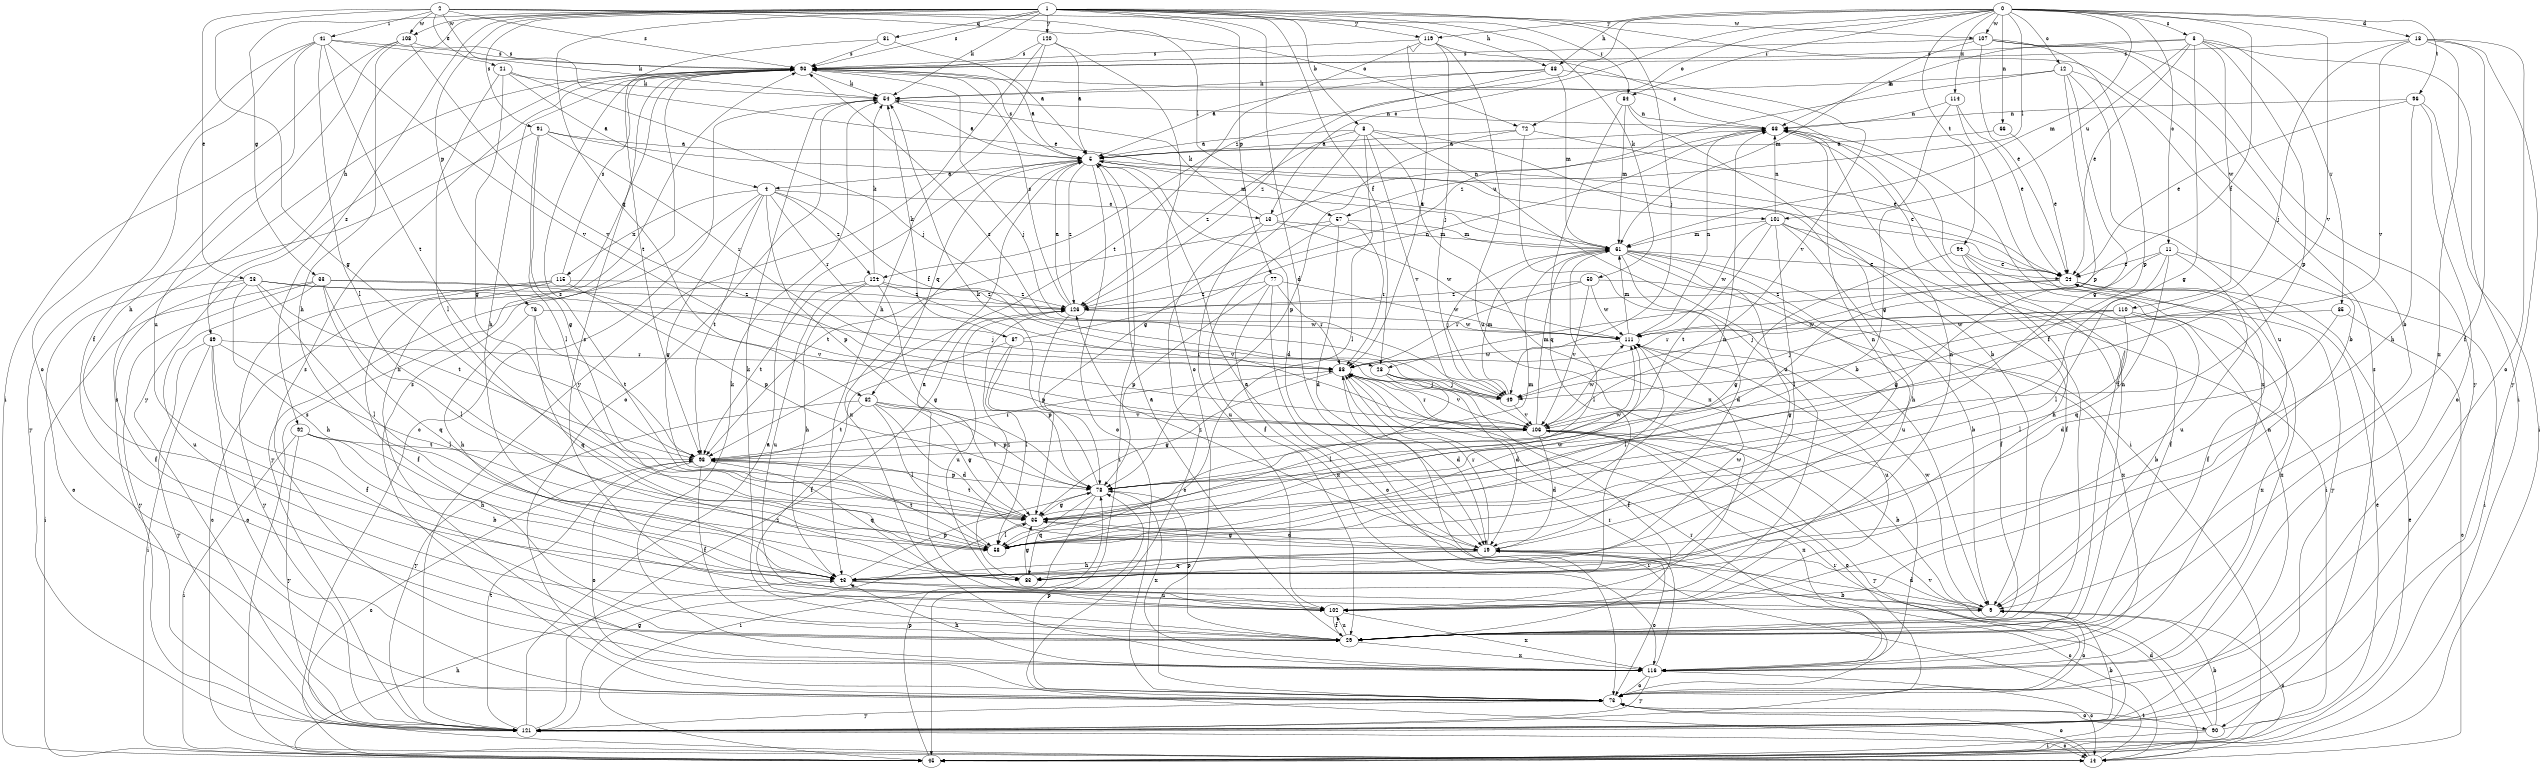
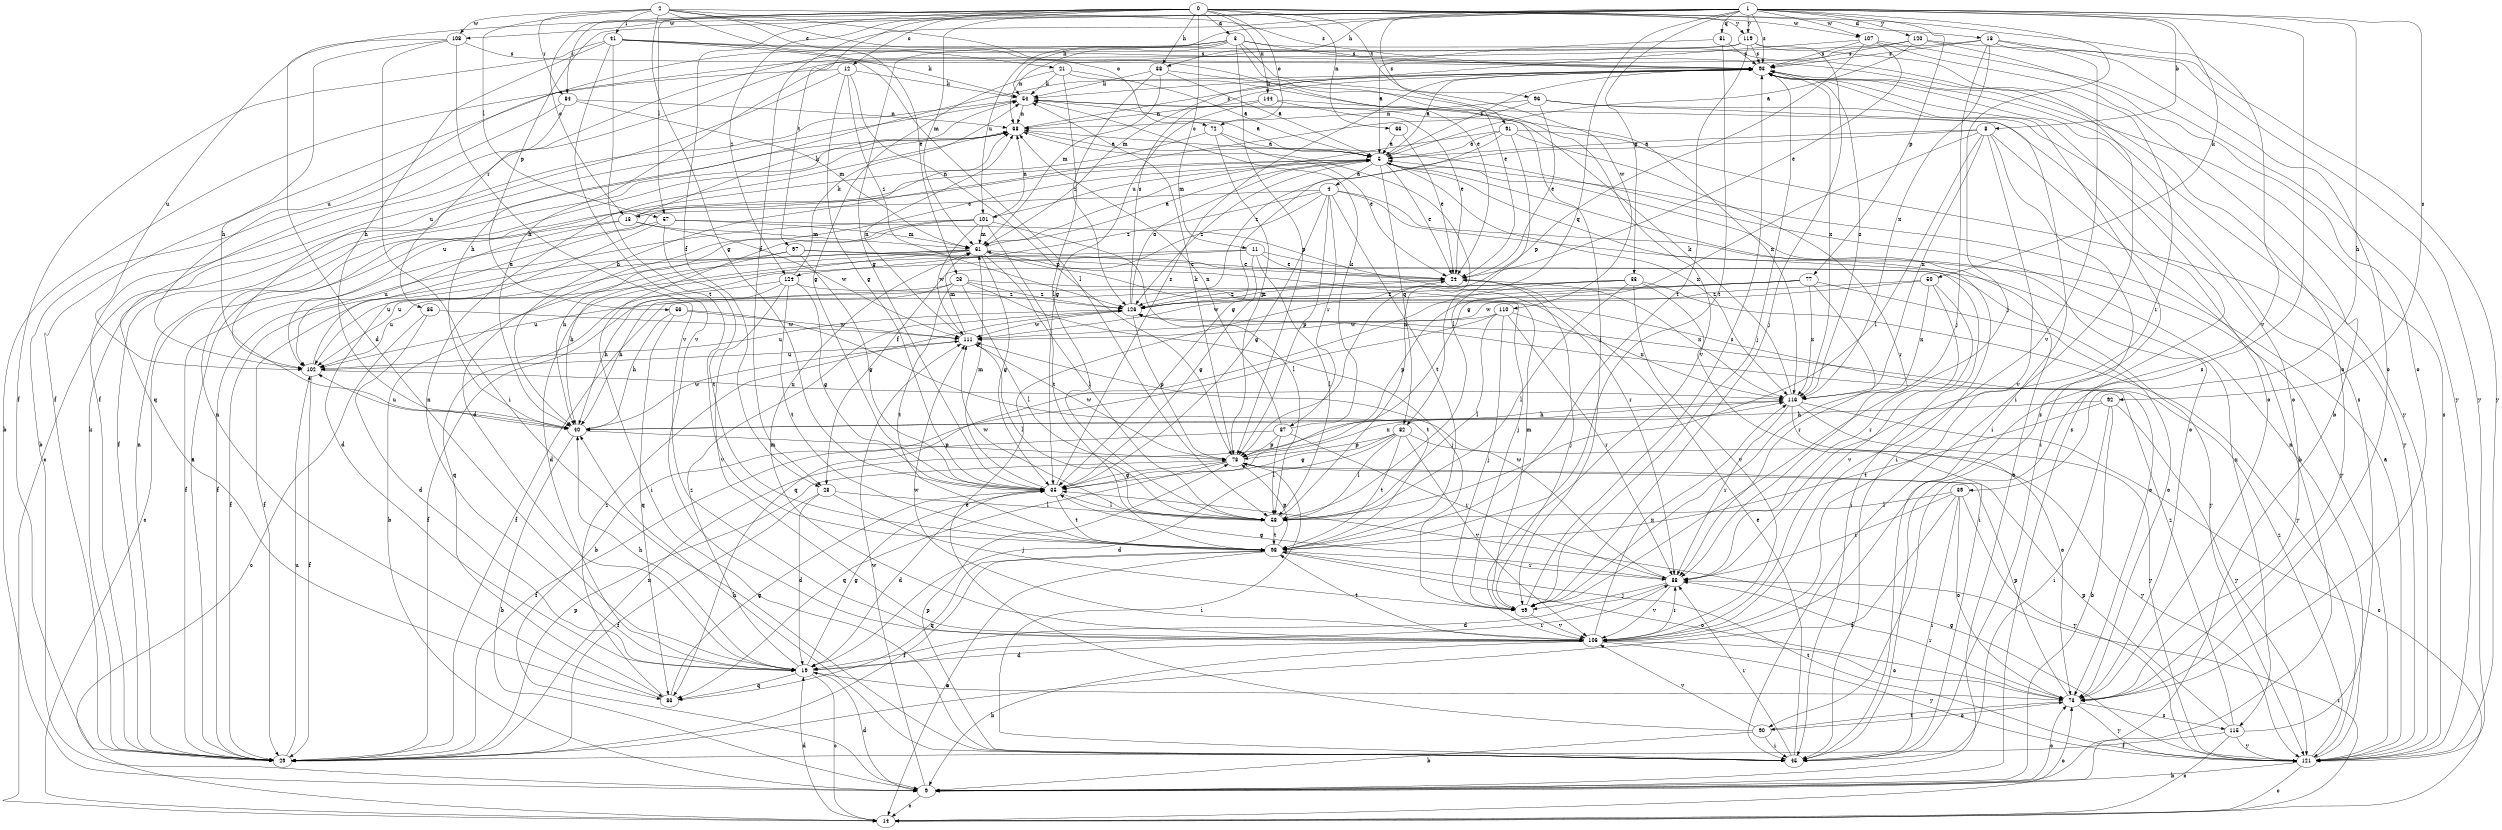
  strict digraph {
    0
    3
    11
    12
    13
    18
    28
    38
    57
    n10 [label=61]
    66
    72
    84
-   94
+   94 [label=97]
    96
    106
    107
-   114
+   114 [label=144]
    119
    124
    93
    24
    35
    45
    68
    78
    85
    101
    110
    58
    83
    102
    54
    126
    9
    14
    111
    49
    121
    73
    116
    29
    19
    5
    98
    88
-   40 [label=43]
+   40
    1
    8
    33
    39
    50
-   76
+   76 [label=56]
    77
    81
    82
    90
    91
    92
    108
    120
    2
    21
    23
    41
    4
    87
    115
-   0 -> 3 [label=s]
+   0 -> 3 [label=a]
    0 -> 11 [label=c]
    0 -> 12 [label=c]
    0 -> 13 [label=c]
    0 -> 18 [label=d]
    0 -> 28 [label=f]
    0 -> 38 [label=h]
    0 -> 57 [label=l]
    0 -> n10 [label=m]
    0 -> 66 [label=n]
    0 -> 72 [label=o]
    0 -> 84 [label=r]
    0 -> 94 [label=t]
    0 -> 96 [label=t]
    0 -> 106 [label=v]
    0 -> 107 [label=w]
    0 -> 114 [label=x]
    0 -> 119 [label=y]
    0 -> 124 [label=z]
    3 -> 93 [label=s]
    3 -> 24 [label=e]
    3 -> 35 [label=g]
    3 -> 45 [label=i]
    3 -> 68 [label=n]
    3 -> 78 [label=p]
    3 -> 85 [label=r]
    3 -> 101 [label=u]
    3 -> 110 [label=w]
    11 -> 24 [label=e]
    11 -> 35 [label=g]
    11 -> 45 [label=i]
    11 -> 58 [label=l]
    11 -> 83 [label=q]
    11 -> 102 [label=u]
    12 -> 35 [label=g]
    12 -> 78 [label=p]
    12 -> 102 [label=u]
    12 -> 54 [label=k]
    12 -> 126 [label=z]
    12 -> 9 [label=b]
    13 -> n10 [label=m]
    13 -> 68 [label=n]
    13 -> 102 [label=u]
    13 -> 54 [label=k]
    13 -> 14 [label=c]
    13 -> 111 [label=w]
    18 -> 106 [label=v]
    18 -> 93 [label=s]
    18 -> 49 [label=j]
    18 -> 121 [label=y]
    18 -> 73 [label=o]
    18 -> 116 [label=x]
    18 -> 29 [label=f]
    28 -> 58 [label=l]
    28 -> 49 [label=j]
    28 -> 29 [label=f]
    28 -> 19 [label=d]
    38 -> n10 [label=m]
    38 -> 106 [label=v]
    38 -> 54 [label=k]
    38 -> 126 [label=z]
    38 -> 5 [label=a]
    57 -> n10 [label=m]
    57 -> 29 [label=f]
    57 -> 19 [label=d]
    57 -> 98 [label=t]
    57 -> 88 [label=r]
    n10 -> 24 [label=e]
-   n10 -> 83 [label=g]
+   n10 -> 35 [label=g]
    n10 -> 58 [label=l]
    n10 -> 102 [label=u]
    n10 -> 9 [label=b]
    n10 -> 49 [label=j]
    n10 -> 29 [label=f]
    n10 -> 19 [label=d]
    n10 -> 5 [label=a]
    66 -> 24 [label=e]
    66 -> 5 [label=a]
    72 -> 24 [label=e]
    72 -> 78 [label=p]
    72 -> 102 [label=u]
    72 -> 5 [label=a]
    84 -> n10 [label=m]
    84 -> 68 [label=n]
    84 -> 83 [label=q]
    84 -> 9 [label=b]
    94 -> 24 [label=e]
    94 -> 35 [label=g]
    94 -> 121 [label=y]
    94 -> 29 [label=f]
    94 -> 40 [label=h]
    96 -> 24 [label=e]
    96 -> 45 [label=i]
    96 -> 68 [label=n]
    96 -> 73 [label=o]
    96 -> 40 [label=h]
    106 -> n10 [label=m]
    106 -> 9 [label=b]
    106 -> 111 [label=w]
    106 -> 121 [label=y]
    106 -> 73 [label=o]
    106 -> 116 [label=x]
    106 -> 19 [label=d]
    106 -> 98 [label=t]
    106 -> 88 [label=r]
    107 -> n10 [label=m]
    107 -> 93 [label=s]
    107 -> 24 [label=e]
    107 -> 78 [label=p]
    107 -> 9 [label=b]
    107 -> 121 [label=y]
    114 -> 24 [label=e]
    114 -> 35 [label=g]
    114 -> 68 [label=n]
    114 -> 116 [label=x]
    119 -> 93 [label=s]
    119 -> 102 [label=u]
    119 -> 49 [label=j]
    119 -> 29 [label=f]
    119 -> 98 [label=t]
    119 -> 88 [label=r]
    124 -> 106 [label=v]
    124 -> 35 [label=g]
    124 -> 102 [label=u]
    124 -> 54 [label=k]
    124 -> 126 [label=z]
    124 -> 98 [label=t]
    124 -> 40 [label=h]
    93 -> 54 [label=k]
    93 -> 49 [label=j]
    93 -> 121 [label=y]
    93 -> 116 [label=x]
    93 -> 5 [label=a]
    93 -> 40 [label=h]
    24 -> 126 [label=z]
    24 -> 49 [label=j]
    24 -> 116 [label=x]
    24 -> 29 [label=f]
    35 -> n10 [label=m]
    35 -> 93 [label=s]
    35 -> 58 [label=l]
    35 -> 19 [label=d]
    35 -> 98 [label=t]
    45 -> 93 [label=s]
    45 -> 24 [label=e]
    45 -> 78 [label=p]
    45 -> 88 [label=r]
    45 -> 40 [label=h]
    68 -> 93 [label=s]
    68 -> 29 [label=f]
    68 -> 5 [label=a]
    78 -> 35 [label=g]
    78 -> 45 [label=i]
    78 -> 83 [label=q]
    78 -> 54 [label=k]
    78 -> 111 [label=w]
    78 -> 116 [label=x]
    85 -> 14 [label=c]
    85 -> 111 [label=w]
    85 -> 19 [label=d]
    101 -> n10 [label=m]
    101 -> 45 [label=i]
    101 -> 68 [label=n]
    101 -> 58 [label=l]
    101 -> 111 [label=w]
    101 -> 29 [label=f]
    101 -> 98 [label=t]
    101 -> 40 [label=h]
    110 -> 58 [label=l]
    110 -> 9 [label=b]
    110 -> 111 [label=w]
    110 -> 49 [label=j]
    110 -> 116 [label=x]
    110 -> 88 [label=r]
    58 -> 68 [label=n]
    58 -> 111 [label=w]
    58 -> 98 [label=t]
    83 -> 35 [label=g]
    83 -> 68 [label=n]
    83 -> 126 [label=z]
    102 -> 116 [label=x]
    102 -> 29 [label=f]
    102 -> 5 [label=a]
    54 -> 68 [label=n]
    54 -> 14 [label=c]
    54 -> 73 [label=o]
    54 -> 5 [label=a]
    126 -> 93 [label=s]
    126 -> 78 [label=p]
    126 -> 102 [label=u]
    126 -> 111 [label=w]
    126 -> 5 [label=a]
    9 -> 93 [label=s]
    9 -> 14 [label=c]
    9 -> 111 [label=w]
    9 -> 73 [label=o]
    9 -> 19 [label=d]
    9 -> 5 [label=a]
    14 -> 73 [label=o]
    14 -> 19 [label=d]
    14 -> 88 [label=r]
    111 -> n10 [label=m]
    111 -> 68 [label=n]
    111 -> 58 [label=l]
    111 -> 102 [label=u]
    49 -> n10 [label=m]
    49 -> 106 [label=v]
    49 -> 93 [label=s]
    121 -> 93 [label=s]
    121 -> 35 [label=g]
    121 -> 68 [label=n]
    121 -> 126 [label=z]
    121 -> 9 [label=b]
    121 -> 14 [label=c]
    121 -> 5 [label=a]
    121 -> 98 [label=t]
-   73 -> 93 [label=s]
+   73 -> 115 [label=s]
    73 -> 78 [label=p]
    73 -> 121 [label=y]
    73 -> 88 [label=r]
    73 -> 90 [label=t]
    116 -> 93 [label=s]
    116 -> 54 [label=k]
    116 -> 14 [label=c]
    116 -> 121 [label=y]
    116 -> 73 [label=o]
    116 -> 88 [label=r]
    116 -> 40 [label=h]
    29 -> 68 [label=n]
    29 -> 78 [label=p]
    29 -> 102 [label=u]
    29 -> 54 [label=k]
    29 -> 116 [label=x]
    29 -> 5 [label=a]
    19 -> 35 [label=g]
    19 -> 68 [label=n]
    19 -> 83 [label=q]
    19 -> 126 [label=z]
    19 -> 14 [label=c]
    19 -> 73 [label=o]
    19 -> 88 [label=r]
    19 -> 40 [label=h]
    5 -> 93 [label=s]
    5 -> 24 [label=e]
    5 -> 45 [label=i]
    5 -> 101 [label=u]
    5 -> 126 [label=z]
    5 -> 73 [label=o]
    5 -> 116 [label=x]
    5 -> 19 [label=d]
    5 -> 82 [label=q]
    5 -> 4 [label=a]
    98 -> 78 [label=p]
    98 -> 83 [label=q]
    98 -> 14 [label=c]
    98 -> 73 [label=o]
    98 -> 29 [label=f]
    98 -> 88 [label=r]
    88 -> 106 [label=v]
    88 -> 35 [label=g]
-   111 -> 88 [label=w]
+   88 -> 111 [label=w]
    88 -> 49 [label=j]
    88 -> 19 [label=d]
    40 -> 78 [label=p]
    40 -> 102 [label=u]
    40 -> 9 [label=b]
    40 -> 111 [label=w]
    1 -> 28 [label=f]
    1 -> 38 [label=h]
    1 -> 107 [label=w]
    1 -> 119 [label=y]
    1 -> 93 [label=s]
    1 -> 54 [label=k]
    1 -> 49 [label=j]
    1 -> 19 [label=d]
    1 -> 8 [label=b]
    1 -> 33 [label=g]
    1 -> 39 [label=h]
    1 -> 50 [label=k]
    1 -> 76 [label=p]
    1 -> 77 [label=p]
    1 -> 81 [label=q]
    1 -> 82 [label=q]
    1 -> 90 [label=s]
    1 -> 91 [label=s]
    1 -> 92 [label=s]
    1 -> 108 [label=w]
    1 -> 120 [label=y]
    8 -> 106 [label=v]
    8 -> 35 [label=g]
    8 -> 45 [label=i]
    8 -> 58 [label=l]
    8 -> 126 [label=z]
    8 -> 9 [label=b]
    8 -> 116 [label=x]
    8 -> 5 [label=a]
    33 -> 106 [label=v]
    33 -> 45 [label=i]
    33 -> 58 [label=l]
    33 -> 83 [label=q]
    33 -> 102 [label=u]
    33 -> 126 [label=z]
    33 -> 121 [label=y]
    39 -> 45 [label=i]
    39 -> 58 [label=l]
    39 -> 121 [label=y]
    39 -> 73 [label=o]
    39 -> 29 [label=f]
    39 -> 88 [label=r]
    50 -> 106 [label=v]
    50 -> 126 [label=z]
    50 -> 111 [label=w]
    50 -> 116 [label=x]
    50 -> 88 [label=r]
    76 -> 83 [label=q]
    76 -> 111 [label=w]
    76 -> 98 [label=t]
    76 -> 40 [label=h]
    77 -> 78 [label=p]
    77 -> 126 [label=z]
    77 -> 111 [label=w]
    77 -> 73 [label=o]
    77 -> 116 [label=x]
    77 -> 88 [label=r]
    81 -> 93 [label=s]
    81 -> 5 [label=a]
    81 -> 98 [label=t]
    82 -> 106 [label=v]
    82 -> 35 [label=g]
    82 -> 78 [label=p]
    82 -> 58 [label=l]
    82 -> 121 [label=y]
    82 -> 19 [label=d]
    82 -> 98 [label=t]
    90 -> 106 [label=v]
    90 -> 24 [label=e]
    90 -> 45 [label=i]
    90 -> 9 [label=b]
    90 -> 73 [label=o]
    91 -> n10 [label=m]
    91 -> 35 [label=g]
    91 -> 58 [label=l]
    91 -> 121 [label=y]
    91 -> 5 [label=a]
    91 -> 88 [label=r]
    92 -> 45 [label=i]
    92 -> 9 [label=b]
    92 -> 121 [label=y]
    92 -> 98 [label=t]
    92 -> 40 [label=h]
    108 -> 106 [label=v]
    108 -> 93 [label=s]
    108 -> 45 [label=i]
    108 -> 102 [label=u]
    108 -> 40 [label=h]
    120 -> 93 [label=s]
    120 -> 121 [label=y]
    120 -> 73 [label=o]
    120 -> 5 [label=a]
    120 -> 40 [label=h]
    2 -> 57 [label=l]
    2 -> 72 [label=o]
    2 -> 84 [label=r]
    2 -> 93 [label=s]
    2 -> 24 [label=e]
    2 -> 35 [label=g]
    2 -> 108 [label=w]
    2 -> 21 [label=e]
    2 -> 23 [label=e]
    2 -> 41 [label=i]
    21 -> 35 [label=g]
    21 -> 58 [label=l]
    21 -> 54 [label=k]
    21 -> 49 [label=j]
-   21 -> 4 [label=a]
+   21 -> 5 [label=a]
    23 -> 58 [label=l]
    23 -> 126 [label=z]
    23 -> 49 [label=j]
    23 -> 73 [label=o]
    23 -> 29 [label=f]
    23 -> 98 [label=t]
    23 -> 40 [label=h]
    41 -> 106 [label=v]
    41 -> 93 [label=s]
    41 -> 58 [label=l]
    41 -> 54 [label=k]
    41 -> 73 [label=o]
    41 -> 29 [label=f]
    41 -> 98 [label=t]
    41 -> 40 [label=h]
    4 -> 13 [label=c]
    4 -> 28 [label=f]
    4 -> 124 [label=z]
    4 -> 35 [label=g]
    4 -> 78 [label=p]
    4 -> 121 [label=y]
    4 -> 98 [label=t]
    4 -> 87 [label=r]
    4 -> 115 [label=x]
    87 -> 68 [label=n]
    87 -> 78 [label=p]
    87 -> 58 [label=l]
    87 -> 54 [label=k]
    87 -> 29 [label=f]
    87 -> 88 [label=r]
    115 -> 93 [label=s]
    115 -> 78 [label=p]
    115 -> 126 [label=z]
    115 -> 14 [label=c]
    115 -> 121 [label=y]
    115 -> 29 [label=f]
  }
